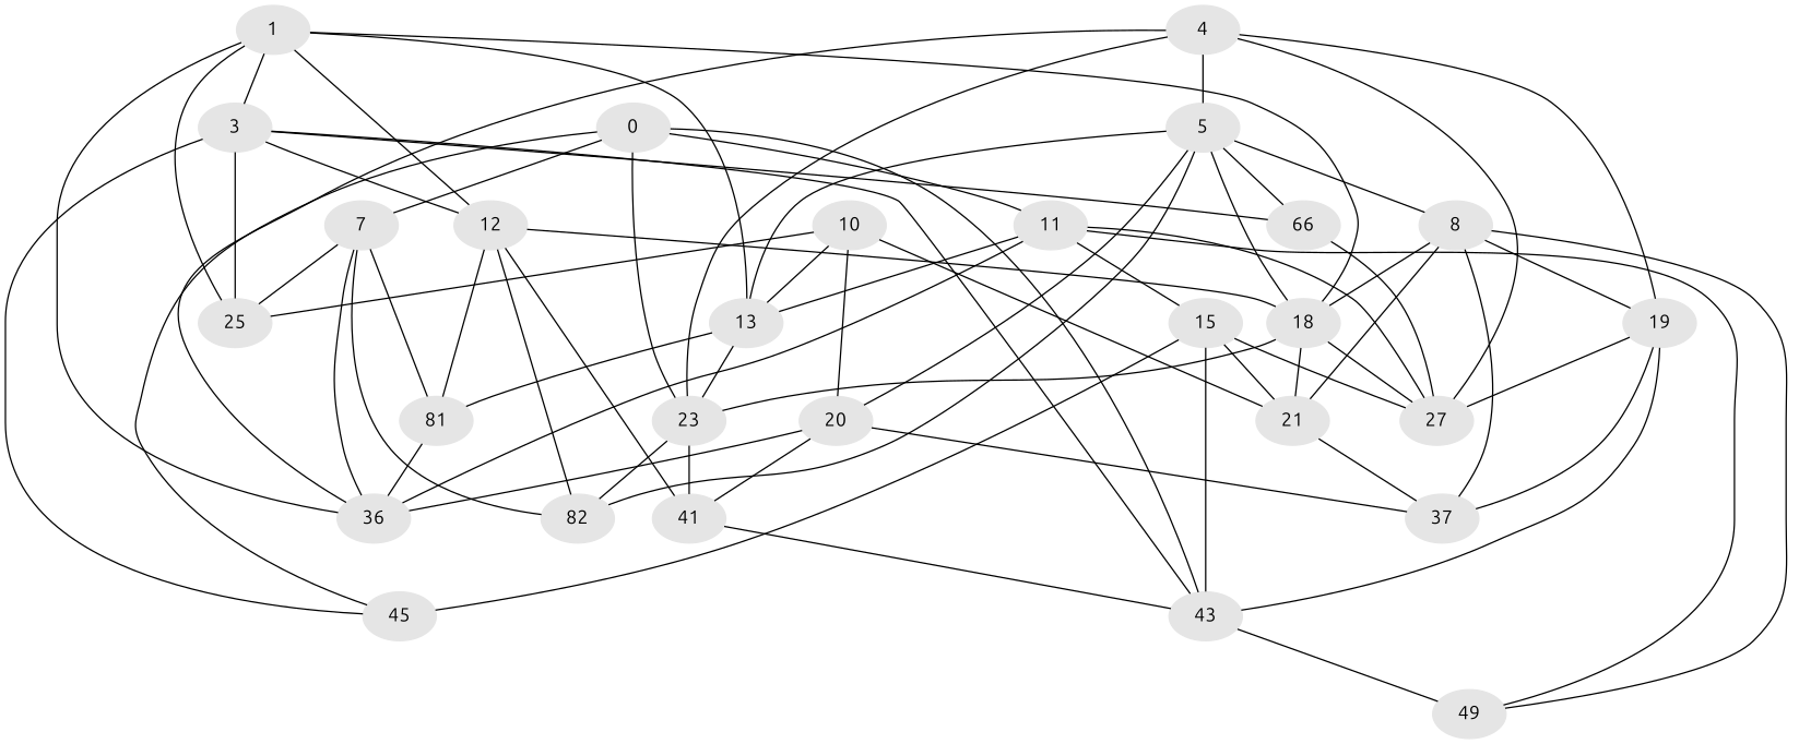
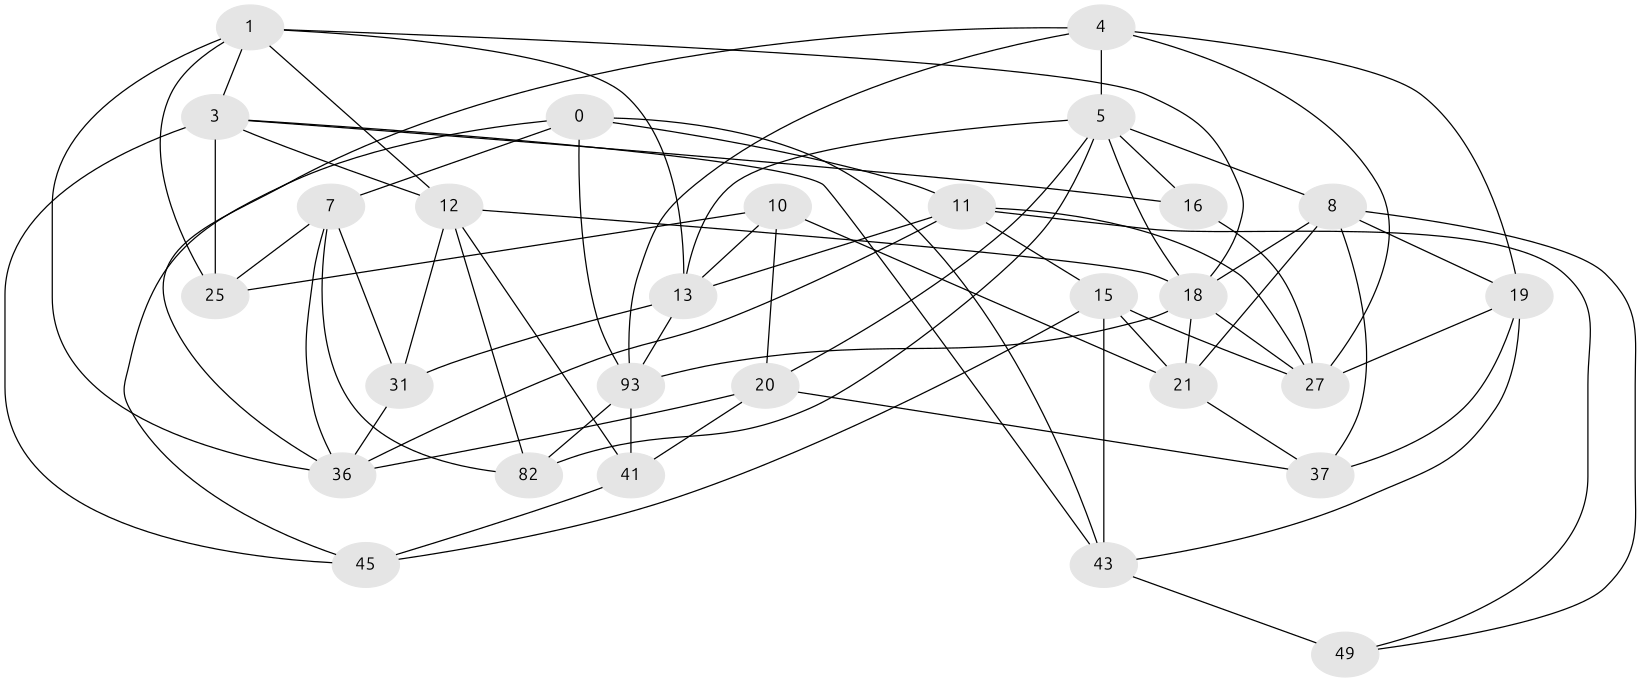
  graph {
    fontname=Ubuntu
    node [color=gray90 fontname=Ubuntu style=filled]
    edge [fontname=Ubuntu]
    1 [super="+34"]
    3 [super="+6"]
    12 [super="+29"]
    13 [super="+48"]
    25 [super="+33"]
    36 [super="+50"]
    18 [super="+30"]
-   16 [label=66]
+   16
    43 [super="+47"]
    45
    n11 [label=82]
-   31 [label=81]
+   31
    41
-   23 [super="+35"]
+   23 [super="+35" label=93]
    27 [super="+39"]
    n16 [label=0 super="+17"]
    7 [super="+28"]
    11 [super="+24"]
    49
    15 [super="+22"]
    4 [super="+9"]
    5 [super="+14"]
    19 [super="+32"]
    8 [super="+26"]
    20 [super="+46"]
    37 [super="+38"]
    21 [super="+44"]
    10 [super="+40"]
    1 -- 3
    1 -- 12
    1 -- 13
    1 -- 25
    1 -- 36
    1 -- 18
    3 -- 12
    3 -- 25
    3 -- 16
    3 -- 43
    3 -- 45
    12 -- 18
    12 -- n11
    12 -- 31
    12 -- 41
    13 -- 31
    13 -- 23
    18 -- 23
    18 -- 27
    18 -- 21
    16 -- 27
    43 -- 49 [weight=2]
    31 -- 36
-   41 -- 43
+   41 -- 45
    23 -- n11
    23 -- 41
    n16 -- 43
    n16 -- 45
    n16 -- 23
    n16 -- 7
    n16 -- 11 [weight=2]
    7 -- 25 [weight=2]
    7 -- 36
    7 -- n11
    7 -- 31
    11 -- 13
    11 -- 36
    11 -- 27
    11 -- 49
    11 -- 15
    15 -- 43
    15 -- 45
    15 -- 27
    15 -- 21 [weight=2]
    4 -- 36
    4 -- 23
    4 -- 27
    4 -- 5
    4 -- 19
    5 -- 13
    5 -- 18
    5 -- 16
    5 -- n11
    5 -- 8
    5 -- 20
    19 -- 43
    19 -- 27
    19 -- 37 [weight=2]
    8 -- 18
    8 -- 49
    8 -- 19
    8 -- 37
    8 -- 21
    20 -- 36
    20 -- 41
    20 -- 37 [weight=2]
    21 -- 37
    10 -- 13
    10 -- 25 [weight=2]
    10 -- 20
    10 -- 21
  }
